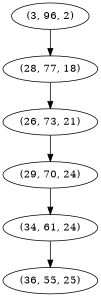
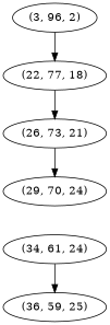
  digraph {
    "(3, 96, 2)"
-   "(22, 77, 18)" [label="(28, 77, 18)"]
+   "(22, 77, 18)"
    "(26, 73, 21)"
    n4 [label="(29, 70, 24)"]
    "(34, 61, 24)"
-   "(36, 59, 25)" [label="(36, 55, 25)"]
+   "(36, 59, 25)"
    "(3, 96, 2)" -> "(22, 77, 18)"
    "(22, 77, 18)" -> "(26, 73, 21)"
    "(26, 73, 21)" -> n4
-   n4 -> "(34, 61, 24)"
    "(34, 61, 24)" -> "(36, 59, 25)"
  }
